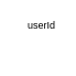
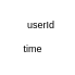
  <mxCell id="0" />
  <mxCell id="1" parent="0" />
+ <mxCell id="2" value="time" style="text;html=1;strokeColor=none;fillColor=none;align=center;verticalAlign=middle;whiteSpace=wrap;rounded=0;" vertex="1" parent="1"><mxGeometry x="20" y="50" width="40" height="20" as="geometry" /></mxCell>
  <mxCell id="3" value="userId" style="text;html=1;strokeColor=none;fillColor=none;align=center;verticalAlign=middle;whiteSpace=wrap;rounded=0;" vertex="1" parent="1"><mxGeometry x="30" y="20" width="40" height="20" as="geometry" /></mxCell>
